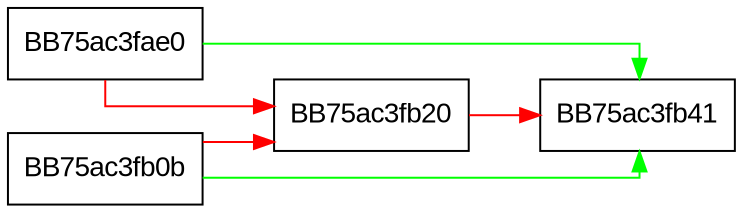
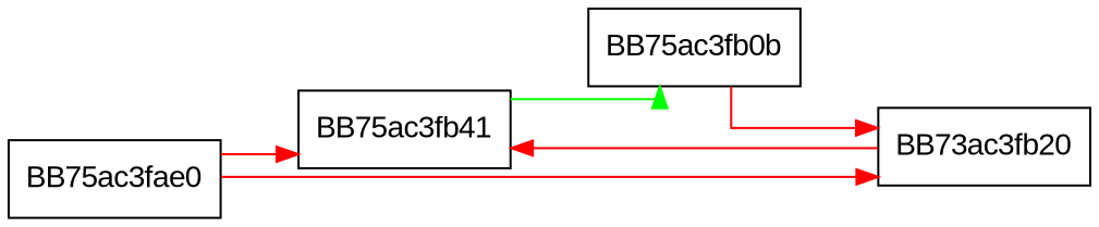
  digraph {
    fontname="Liberation Sans"
    rankdir=LR
    splines=ortho
    node [fontname="Liberation Sans" shape=box]
    edge [color=red fontname="Liberation Sans"]
    BB75ac3fae0
    BB75ac3fb41
-   BB75ac3fb20
+   BB75ac3fb20 [label=BB73ac3fb20]
    BB75ac3fb0b
-   BB75ac3fae0 -> BB75ac3fb41 [color=green]
+   BB75ac3fae0 -> BB75ac3fb41
    BB75ac3fae0 -> BB75ac3fb20
    BB75ac3fb20 -> BB75ac3fb41
-   BB75ac3fb0b -> BB75ac3fb41 [color=green]
+   BB75ac3fb41 -> BB75ac3fb0b [color=green]
    BB75ac3fb0b -> BB75ac3fb20
  }
